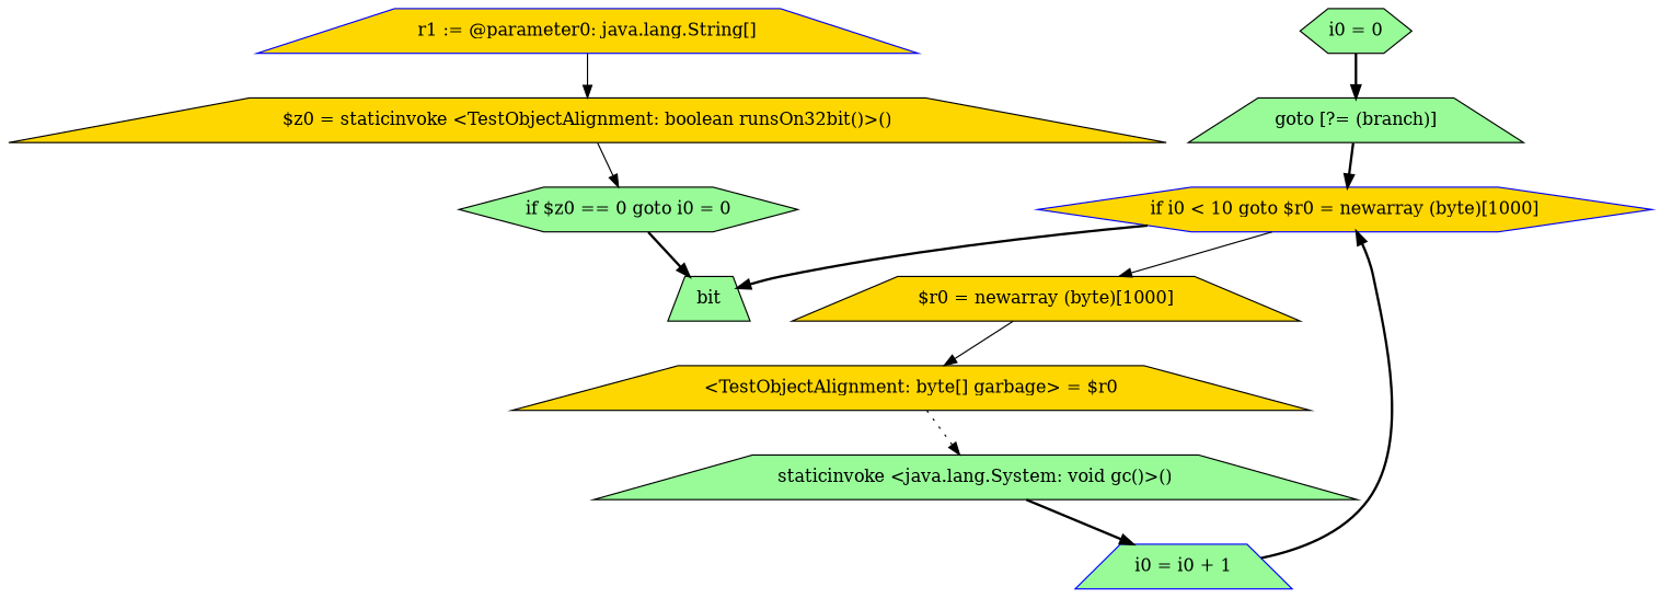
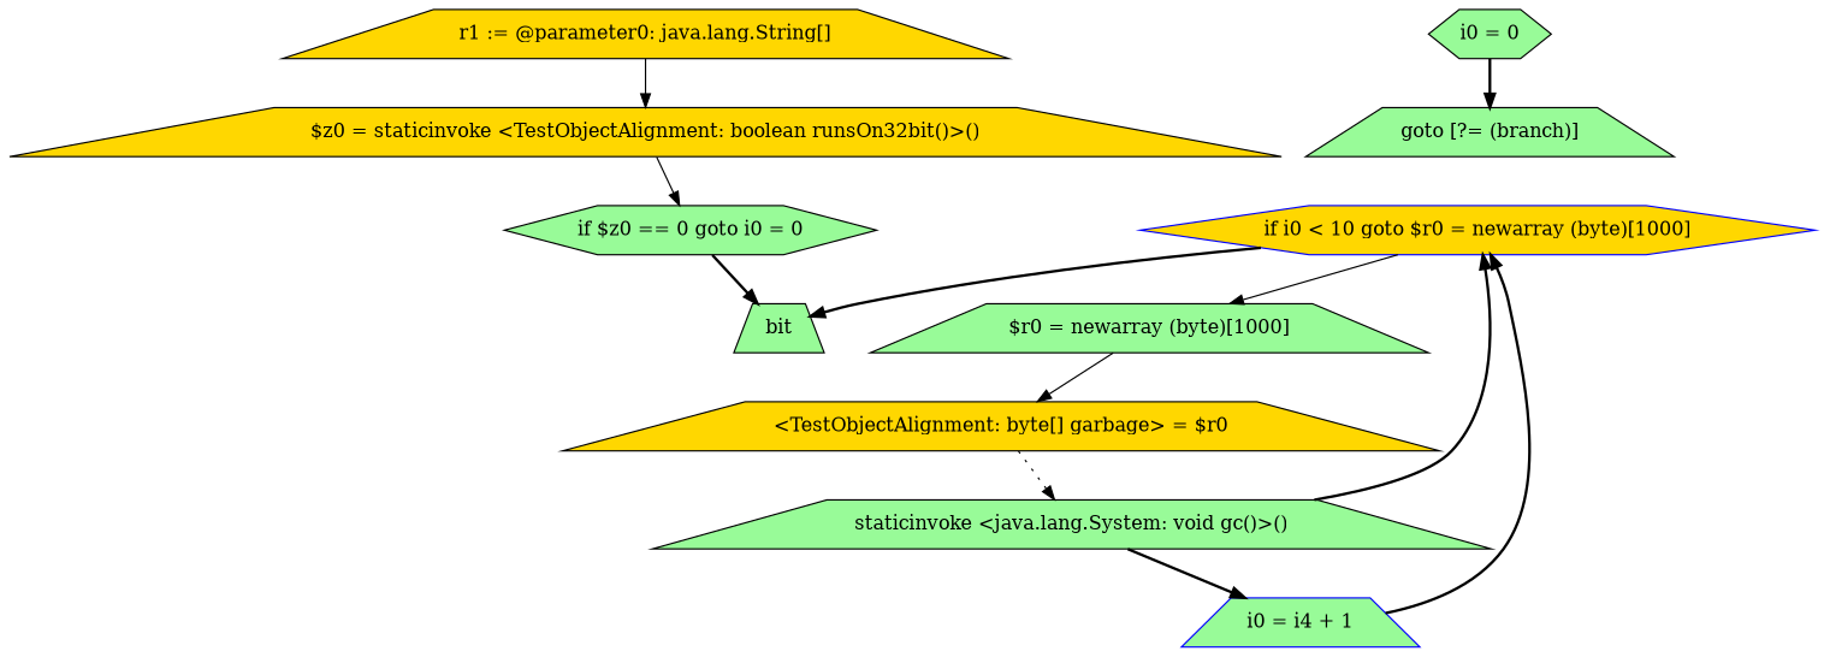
  digraph {
    node [color=black fillcolor=palegreen shape=trapezium style=filled]
    edge [style=bold]
-   "r1 := @parameter0: java.lang.String[]" [color=blue fillcolor=gold]
+   "r1 := @parameter0: java.lang.String[]" [fillcolor=gold]
    "$z0 = staticinvoke <TestObjectAlignment: boolean runsOn32bit()>()" [fillcolor=gold]
    "if $z0 == 0 goto i0 = 0" [shape=hexagon]
    n4 [label=bit]
    "i0 = 0" [shape=hexagon]
    "goto [?= (branch)]"
    "if i0 < 10 goto $r0 = newarray (byte)[1000]" [color=blue fillcolor=gold shape=hexagon]
-   "$r0 = newarray (byte)[1000]" [fillcolor=gold]
+   "$r0 = newarray (byte)[1000]"
    "<TestObjectAlignment: byte[] garbage> = $r0" [fillcolor=gold]
    "staticinvoke <java.lang.System: void gc()>()"
-   "i0 = i0 + 1" [color=blue]
+   "i0 = i0 + 1" [color=blue label="i0 = i4 + 1"]
    "r1 := @parameter0: java.lang.String[]" -> "$z0 = staticinvoke <TestObjectAlignment: boolean runsOn32bit()>()" [style=solid]
    "$z0 = staticinvoke <TestObjectAlignment: boolean runsOn32bit()>()" -> "if $z0 == 0 goto i0 = 0" [style=solid]
    "if $z0 == 0 goto i0 = 0" -> n4
    "i0 = 0" -> "goto [?= (branch)]"
-   "goto [?= (branch)]" -> "if i0 < 10 goto $r0 = newarray (byte)[1000]"
+   "staticinvoke <java.lang.System: void gc()>()" -> "if i0 < 10 goto $r0 = newarray (byte)[1000]"
    "if i0 < 10 goto $r0 = newarray (byte)[1000]" -> n4
    "if i0 < 10 goto $r0 = newarray (byte)[1000]" -> "$r0 = newarray (byte)[1000]" [style=solid]
    "$r0 = newarray (byte)[1000]" -> "<TestObjectAlignment: byte[] garbage> = $r0" [style=solid]
    "<TestObjectAlignment: byte[] garbage> = $r0" -> "staticinvoke <java.lang.System: void gc()>()" [style=dotted]
    "staticinvoke <java.lang.System: void gc()>()" -> "i0 = i0 + 1"
    "i0 = i0 + 1" -> "if i0 < 10 goto $r0 = newarray (byte)[1000]"
  }
